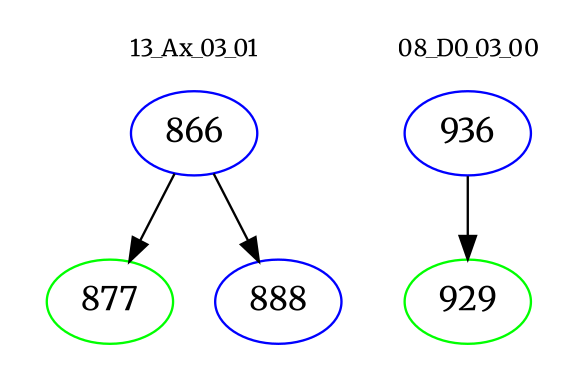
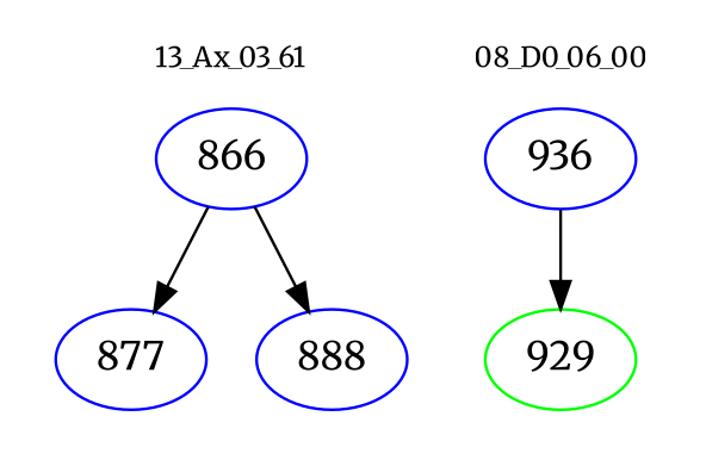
  digraph {
    fontname=Merriweather
    node [color=blue fontname=Merriweather]
    edge [color=black fontname=Merriweather]
    n1 [label=866]
-   n2 [color=green label=877]
+   n2 [label=877]
    n3 [label=888]
    n4 [label=936]
    n5 [color=green label=929]
    subgraph cluster_1 {
      color=white
      fontsize=10
-     label="13_Ax_03_01"
+     label="13_Ax_03_61"
      n1
      n2
      n3
    }
    subgraph cluster_2 {
      color=white
      fontsize=10
-     label="08_D0_03_00"
+     label="08_D0_06_00"
      n4
      n5
    }
    n1 -> n2
    n1 -> n3
    n4 -> n5
  }
